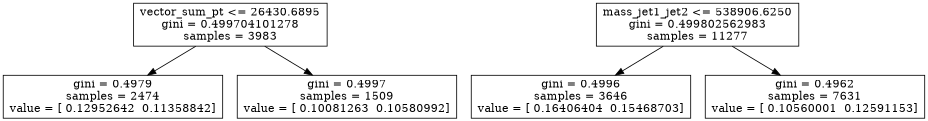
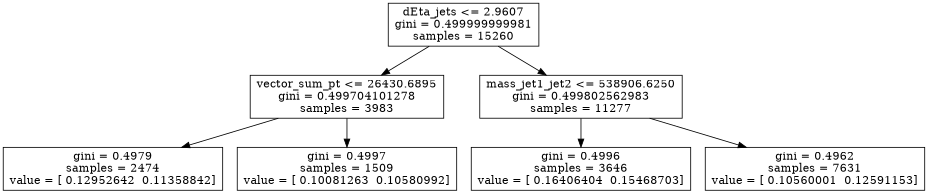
  digraph {
    node [shape=box]
+   n1 [label="dEta_jets <= 2.9607\ngini = 0.499999999981\nsamples = 15260"]
    n2 [label="vector_sum_pt <= 26430.6895\ngini = 0.499704101278\nsamples = 3983"]
    n3 [label="mass_jet1_jet2 <= 538906.6250\ngini = 0.499802562983\nsamples = 11277"]
    n4 [label="gini = 0.4979\nsamples = 2474\nvalue = [ 0.12952642  0.11358842]"]
    n5 [label="gini = 0.4997\nsamples = 1509\nvalue = [ 0.10081263  0.10580992]"]
    n6 [label="gini = 0.4996\nsamples = 3646\nvalue = [ 0.16406404  0.15468703]"]
    n7 [label="gini = 0.4962\nsamples = 7631\nvalue = [ 0.10560001  0.12591153]"]
+   n1 -> n2
+   n1 -> n3
    n2 -> n4
    n2 -> n5
    n3 -> n6
    n3 -> n7
  }
